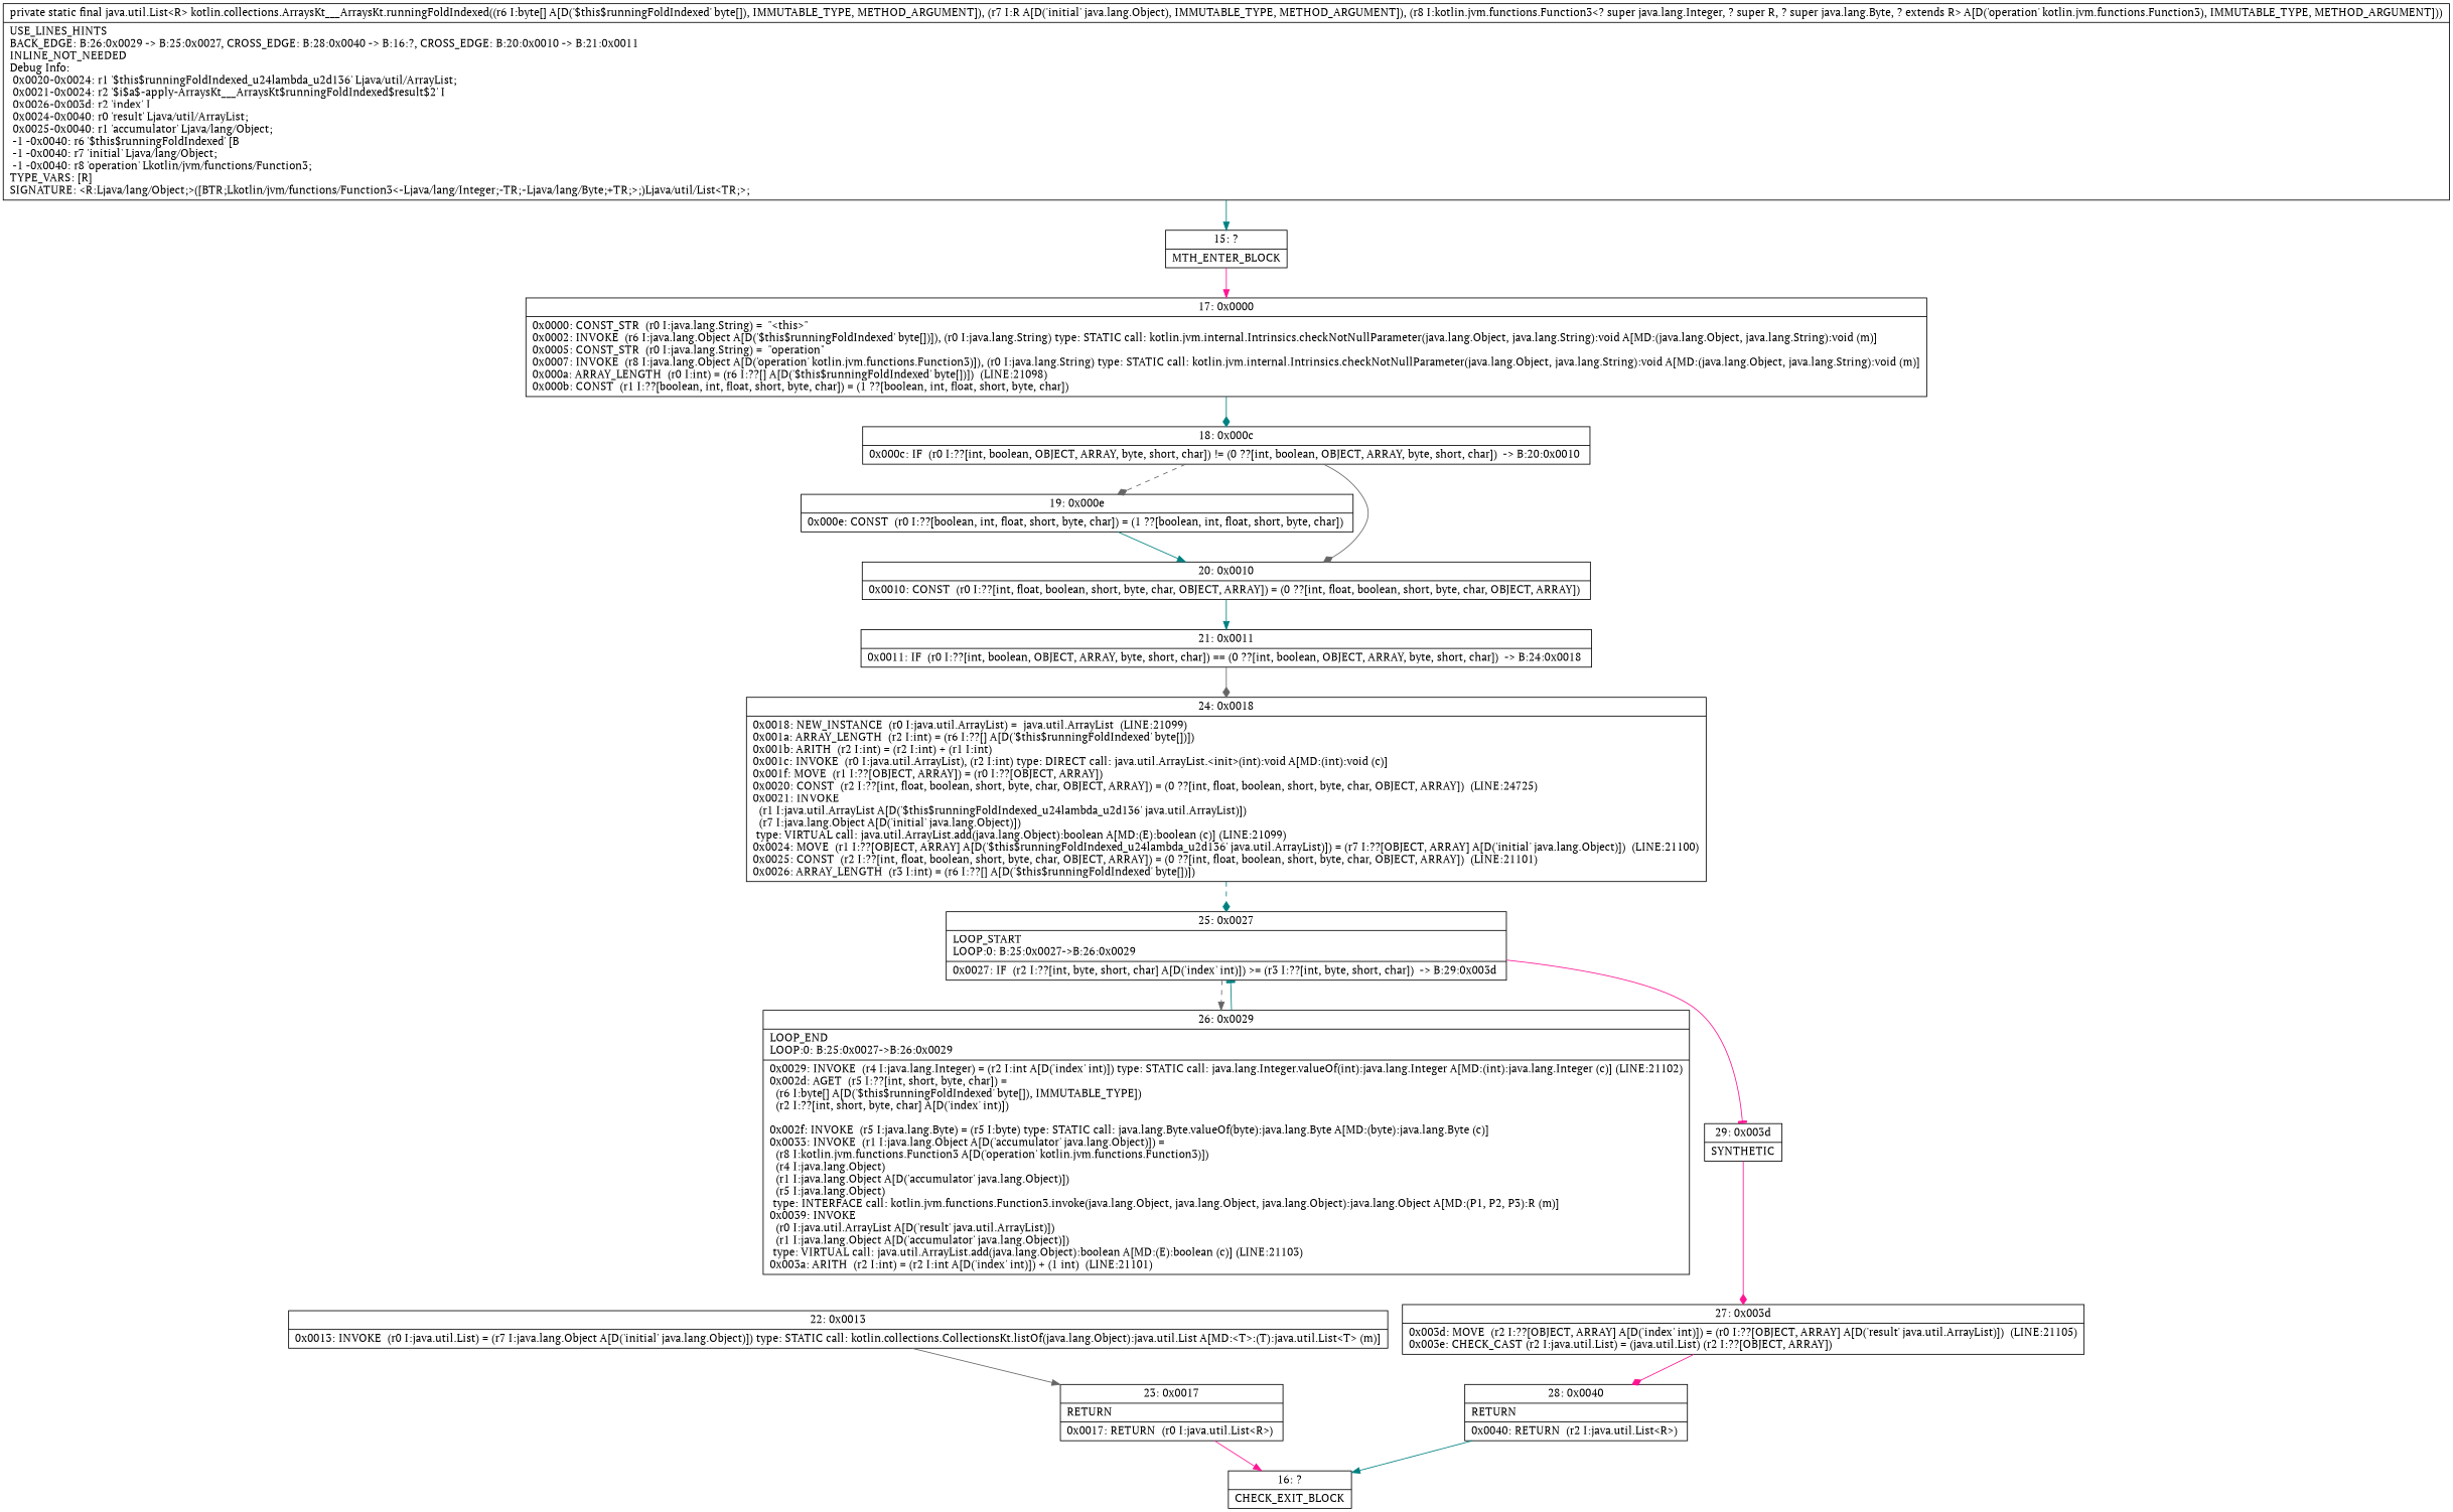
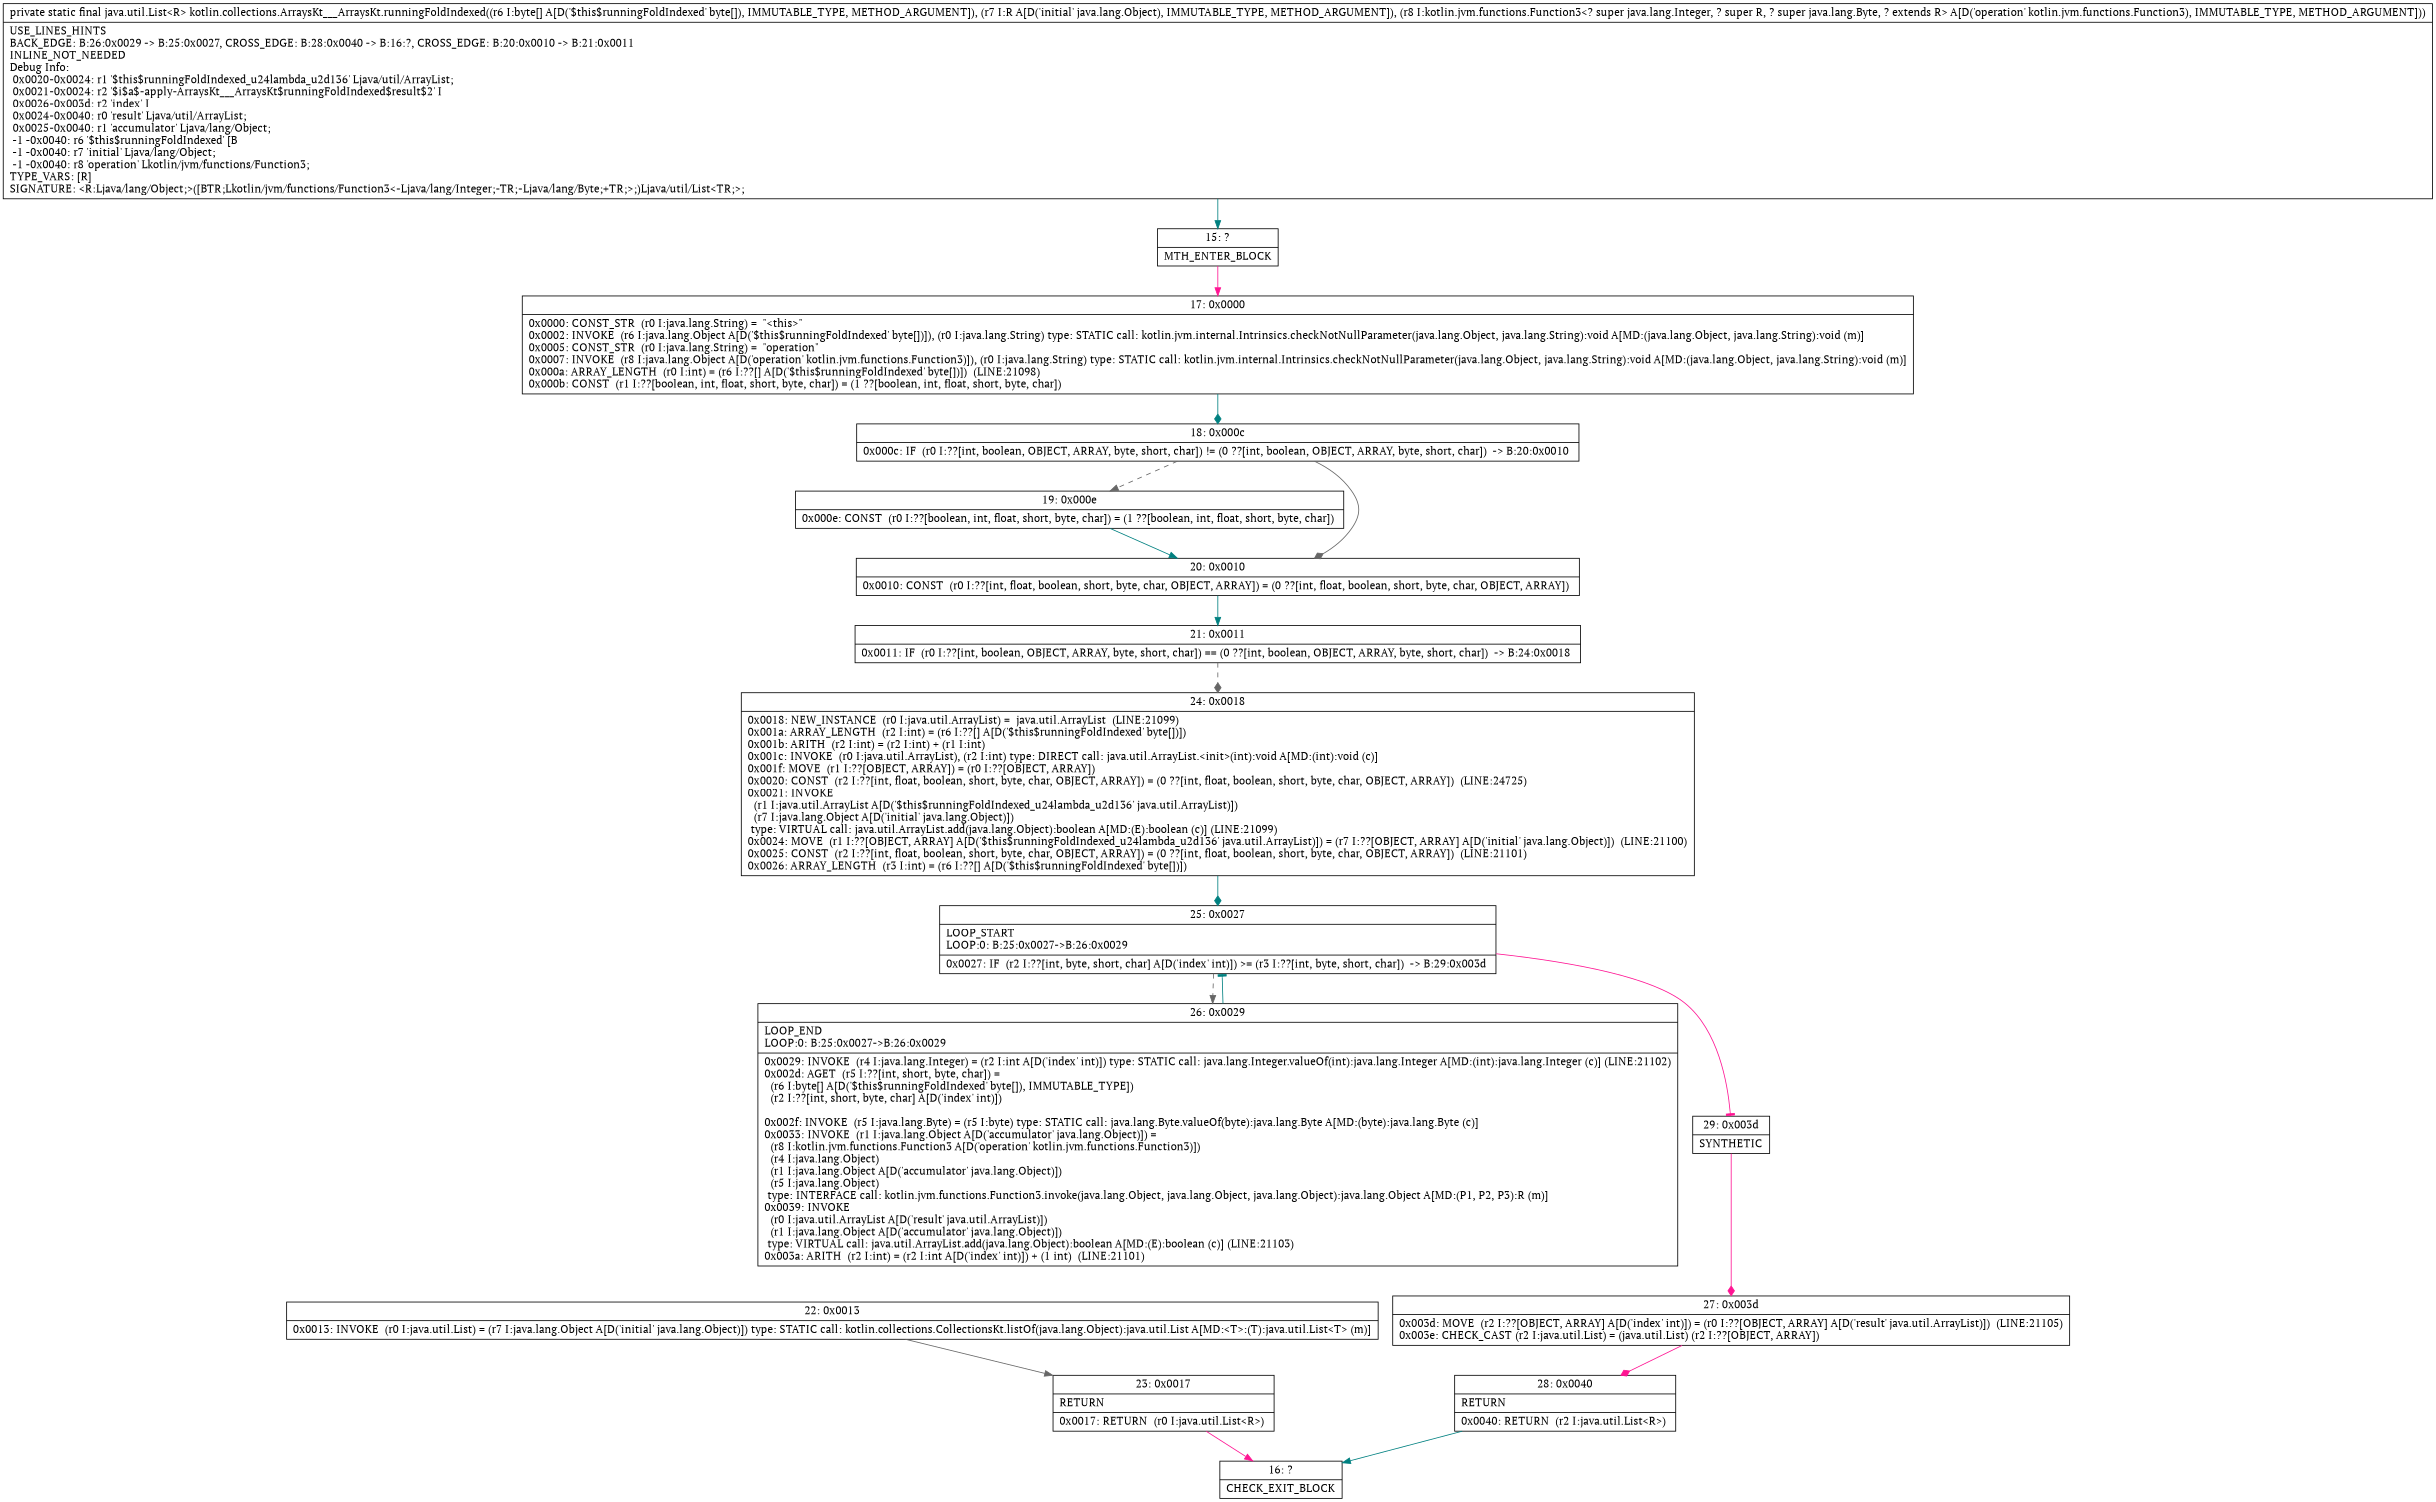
  digraph {
    fontname="PT Serif"
    node [fontname="PT Serif" shape=record]
    edge [arrowhead=normal color=teal fontname="PT Serif"]
    n1 [label="{15\:\ ?|MTH_ENTER_BLOCK\l}"]
    n2 [label="{17\:\ 0x0000|0x0000: CONST_STR  (r0 I:java.lang.String) =  \"\<this\>\" \l0x0002: INVOKE  (r6 I:java.lang.Object A[D('$this$runningFoldIndexed' byte[])]), (r0 I:java.lang.String) type: STATIC call: kotlin.jvm.internal.Intrinsics.checkNotNullParameter(java.lang.Object, java.lang.String):void A[MD:(java.lang.Object, java.lang.String):void (m)]\l0x0005: CONST_STR  (r0 I:java.lang.String) =  \"operation\" \l0x0007: INVOKE  (r8 I:java.lang.Object A[D('operation' kotlin.jvm.functions.Function3)]), (r0 I:java.lang.String) type: STATIC call: kotlin.jvm.internal.Intrinsics.checkNotNullParameter(java.lang.Object, java.lang.String):void A[MD:(java.lang.Object, java.lang.String):void (m)]\l0x000a: ARRAY_LENGTH  (r0 I:int) = (r6 I:??[] A[D('$this$runningFoldIndexed' byte[])])  (LINE:21098)\l0x000b: CONST  (r1 I:??[boolean, int, float, short, byte, char]) = (1 ??[boolean, int, float, short, byte, char]) \l}"]
    n3 [label="{18\:\ 0x000c|0x000c: IF  (r0 I:??[int, boolean, OBJECT, ARRAY, byte, short, char]) != (0 ??[int, boolean, OBJECT, ARRAY, byte, short, char])  \-\> B:20:0x0010 \l}"]
    n4 [label="{19\:\ 0x000e|0x000e: CONST  (r0 I:??[boolean, int, float, short, byte, char]) = (1 ??[boolean, int, float, short, byte, char]) \l}"]
    n5 [label="{20\:\ 0x0010|0x0010: CONST  (r0 I:??[int, float, boolean, short, byte, char, OBJECT, ARRAY]) = (0 ??[int, float, boolean, short, byte, char, OBJECT, ARRAY]) \l}"]
    n6 [label="{21\:\ 0x0011|0x0011: IF  (r0 I:??[int, boolean, OBJECT, ARRAY, byte, short, char]) == (0 ??[int, boolean, OBJECT, ARRAY, byte, short, char])  \-\> B:24:0x0018 \l}"]
    n7 [label="{24\:\ 0x0018|0x0018: NEW_INSTANCE  (r0 I:java.util.ArrayList) =  java.util.ArrayList  (LINE:21099)\l0x001a: ARRAY_LENGTH  (r2 I:int) = (r6 I:??[] A[D('$this$runningFoldIndexed' byte[])]) \l0x001b: ARITH  (r2 I:int) = (r2 I:int) + (r1 I:int) \l0x001c: INVOKE  (r0 I:java.util.ArrayList), (r2 I:int) type: DIRECT call: java.util.ArrayList.\<init\>(int):void A[MD:(int):void (c)]\l0x001f: MOVE  (r1 I:??[OBJECT, ARRAY]) = (r0 I:??[OBJECT, ARRAY]) \l0x0020: CONST  (r2 I:??[int, float, boolean, short, byte, char, OBJECT, ARRAY]) = (0 ??[int, float, boolean, short, byte, char, OBJECT, ARRAY])  (LINE:24725)\l0x0021: INVOKE  \l  (r1 I:java.util.ArrayList A[D('$this$runningFoldIndexed_u24lambda_u2d136' java.util.ArrayList)])\l  (r7 I:java.lang.Object A[D('initial' java.lang.Object)])\l type: VIRTUAL call: java.util.ArrayList.add(java.lang.Object):boolean A[MD:(E):boolean (c)] (LINE:21099)\l0x0024: MOVE  (r1 I:??[OBJECT, ARRAY] A[D('$this$runningFoldIndexed_u24lambda_u2d136' java.util.ArrayList)]) = (r7 I:??[OBJECT, ARRAY] A[D('initial' java.lang.Object)])  (LINE:21100)\l0x0025: CONST  (r2 I:??[int, float, boolean, short, byte, char, OBJECT, ARRAY]) = (0 ??[int, float, boolean, short, byte, char, OBJECT, ARRAY])  (LINE:21101)\l0x0026: ARRAY_LENGTH  (r3 I:int) = (r6 I:??[] A[D('$this$runningFoldIndexed' byte[])]) \l}"]
    n8 [label="{22\:\ 0x0013|0x0013: INVOKE  (r0 I:java.util.List) = (r7 I:java.lang.Object A[D('initial' java.lang.Object)]) type: STATIC call: kotlin.collections.CollectionsKt.listOf(java.lang.Object):java.util.List A[MD:\<T\>:(T):java.util.List\<T\> (m)]\l}"]
    n9 [label="{23\:\ 0x0017|RETURN\l|0x0017: RETURN  (r0 I:java.util.List\<R\>) \l}"]
    n10 [label="{25\:\ 0x0027|LOOP_START\lLOOP:0: B:25:0x0027\-\>B:26:0x0029\l|0x0027: IF  (r2 I:??[int, byte, short, char] A[D('index' int)]) \>= (r3 I:??[int, byte, short, char])  \-\> B:29:0x003d \l}"]
    n11 [label="{16\:\ ?|CHECK_EXIT_BLOCK\l}"]
    n12 [label="{26\:\ 0x0029|LOOP_END\lLOOP:0: B:25:0x0027\-\>B:26:0x0029\l|0x0029: INVOKE  (r4 I:java.lang.Integer) = (r2 I:int A[D('index' int)]) type: STATIC call: java.lang.Integer.valueOf(int):java.lang.Integer A[MD:(int):java.lang.Integer (c)] (LINE:21102)\l0x002d: AGET  (r5 I:??[int, short, byte, char]) = \l  (r6 I:byte[] A[D('$this$runningFoldIndexed' byte[]), IMMUTABLE_TYPE])\l  (r2 I:??[int, short, byte, char] A[D('index' int)])\l \l0x002f: INVOKE  (r5 I:java.lang.Byte) = (r5 I:byte) type: STATIC call: java.lang.Byte.valueOf(byte):java.lang.Byte A[MD:(byte):java.lang.Byte (c)]\l0x0033: INVOKE  (r1 I:java.lang.Object A[D('accumulator' java.lang.Object)]) = \l  (r8 I:kotlin.jvm.functions.Function3 A[D('operation' kotlin.jvm.functions.Function3)])\l  (r4 I:java.lang.Object)\l  (r1 I:java.lang.Object A[D('accumulator' java.lang.Object)])\l  (r5 I:java.lang.Object)\l type: INTERFACE call: kotlin.jvm.functions.Function3.invoke(java.lang.Object, java.lang.Object, java.lang.Object):java.lang.Object A[MD:(P1, P2, P3):R (m)]\l0x0039: INVOKE  \l  (r0 I:java.util.ArrayList A[D('result' java.util.ArrayList)])\l  (r1 I:java.lang.Object A[D('accumulator' java.lang.Object)])\l type: VIRTUAL call: java.util.ArrayList.add(java.lang.Object):boolean A[MD:(E):boolean (c)] (LINE:21103)\l0x003a: ARITH  (r2 I:int) = (r2 I:int A[D('index' int)]) + (1 int)  (LINE:21101)\l}"]
    n13 [label="{29\:\ 0x003d|SYNTHETIC\l}"]
    n14 [label="{27\:\ 0x003d|0x003d: MOVE  (r2 I:??[OBJECT, ARRAY] A[D('index' int)]) = (r0 I:??[OBJECT, ARRAY] A[D('result' java.util.ArrayList)])  (LINE:21105)\l0x003e: CHECK_CAST (r2 I:java.util.List) = (java.util.List) (r2 I:??[OBJECT, ARRAY]) \l}"]
    n15 [label="{28\:\ 0x0040|RETURN\l|0x0040: RETURN  (r2 I:java.util.List\<R\>) \l}"]
    n16 [label="{private static final java.util.List\<R\> kotlin.collections.ArraysKt___ArraysKt.runningFoldIndexed((r6 I:byte[] A[D('$this$runningFoldIndexed' byte[]), IMMUTABLE_TYPE, METHOD_ARGUMENT]), (r7 I:R A[D('initial' java.lang.Object), IMMUTABLE_TYPE, METHOD_ARGUMENT]), (r8 I:kotlin.jvm.functions.Function3\<? super java.lang.Integer, ? super R, ? super java.lang.Byte, ? extends R\> A[D('operation' kotlin.jvm.functions.Function3), IMMUTABLE_TYPE, METHOD_ARGUMENT]))  | USE_LINES_HINTS\lBACK_EDGE: B:26:0x0029 \-\> B:25:0x0027, CROSS_EDGE: B:28:0x0040 \-\> B:16:?, CROSS_EDGE: B:20:0x0010 \-\> B:21:0x0011\lINLINE_NOT_NEEDED\lDebug Info:\l  0x0020\-0x0024: r1 '$this$runningFoldIndexed_u24lambda_u2d136' Ljava\/util\/ArrayList;\l  0x0021\-0x0024: r2 '$i$a$\-apply\-ArraysKt___ArraysKt$runningFoldIndexed$result$2' I\l  0x0026\-0x003d: r2 'index' I\l  0x0024\-0x0040: r0 'result' Ljava\/util\/ArrayList;\l  0x0025\-0x0040: r1 'accumulator' Ljava\/lang\/Object;\l  \-1 \-0x0040: r6 '$this$runningFoldIndexed' [B\l  \-1 \-0x0040: r7 'initial' Ljava\/lang\/Object;\l  \-1 \-0x0040: r8 'operation' Lkotlin\/jvm\/functions\/Function3;\lTYPE_VARS: [R]\lSIGNATURE: \<R:Ljava\/lang\/Object;\>([BTR;Lkotlin\/jvm\/functions\/Function3\<\-Ljava\/lang\/Integer;\-TR;\-Ljava\/lang\/Byte;+TR;\>;)Ljava\/util\/List\<TR;\>;\l}"]
    n1 -> n2 [color=deeppink]
    n2 -> n3 [arrowhead=diamond]
-   n3 -> n4 [arrowhead=diamond color=gray40 style=dashed]
+   n3 -> n4 [color=gray40 style=dashed]
    n3 -> n5 [arrowhead=diamond color=gray40]
    n4 -> n5
    n5 -> n6
-   n6 -> n7 [arrowhead=diamond color=gray40]
-   n7 -> n10 [arrowhead=diamond style=dashed]
+   n6 -> n7 [arrowhead=diamond color=gray40 style=dashed]
+   n7 -> n10 [arrowhead=diamond]
    n8 -> n9 [color=gray40]
    n9 -> n11 [color=deeppink]
    n10 -> n12 [color=gray40 style=dashed]
    n10 -> n13 [arrowhead=tee color=deeppink]
    n12 -> n10 [arrowhead=tee]
    n13 -> n14 [arrowhead=diamond color=deeppink]
    n14 -> n15 [arrowhead=diamond color=deeppink]
    n15 -> n11
    n16 -> n1
  }
